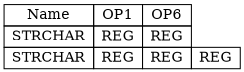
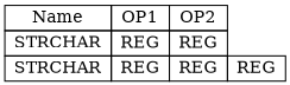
  digraph {
    nodesep=0.5
    ranksep=2
-   n1 [label=< <table border="0" cellborder="1" cellspacing="0"> <tr><td> Name </td> <td> OP1 </td><td> OP6 </td> </tr> <tr><td> STRCHAR </td><td> REG </td><td> REG </td> </tr> <tr><td> STRCHAR </td><td> REG </td><td> REG </td><td> REG </td> </tr> </table>> shape=plain]
+   n1 [label=< <table border="0" cellborder="1" cellspacing="0"> <tr><td> Name </td> <td> OP1 </td><td> OP2 </td> </tr> <tr><td> STRCHAR </td><td> REG </td><td> REG </td> </tr> <tr><td> STRCHAR </td><td> REG </td><td> REG </td><td> REG </td> </tr> </table>> shape=plain]
  }
